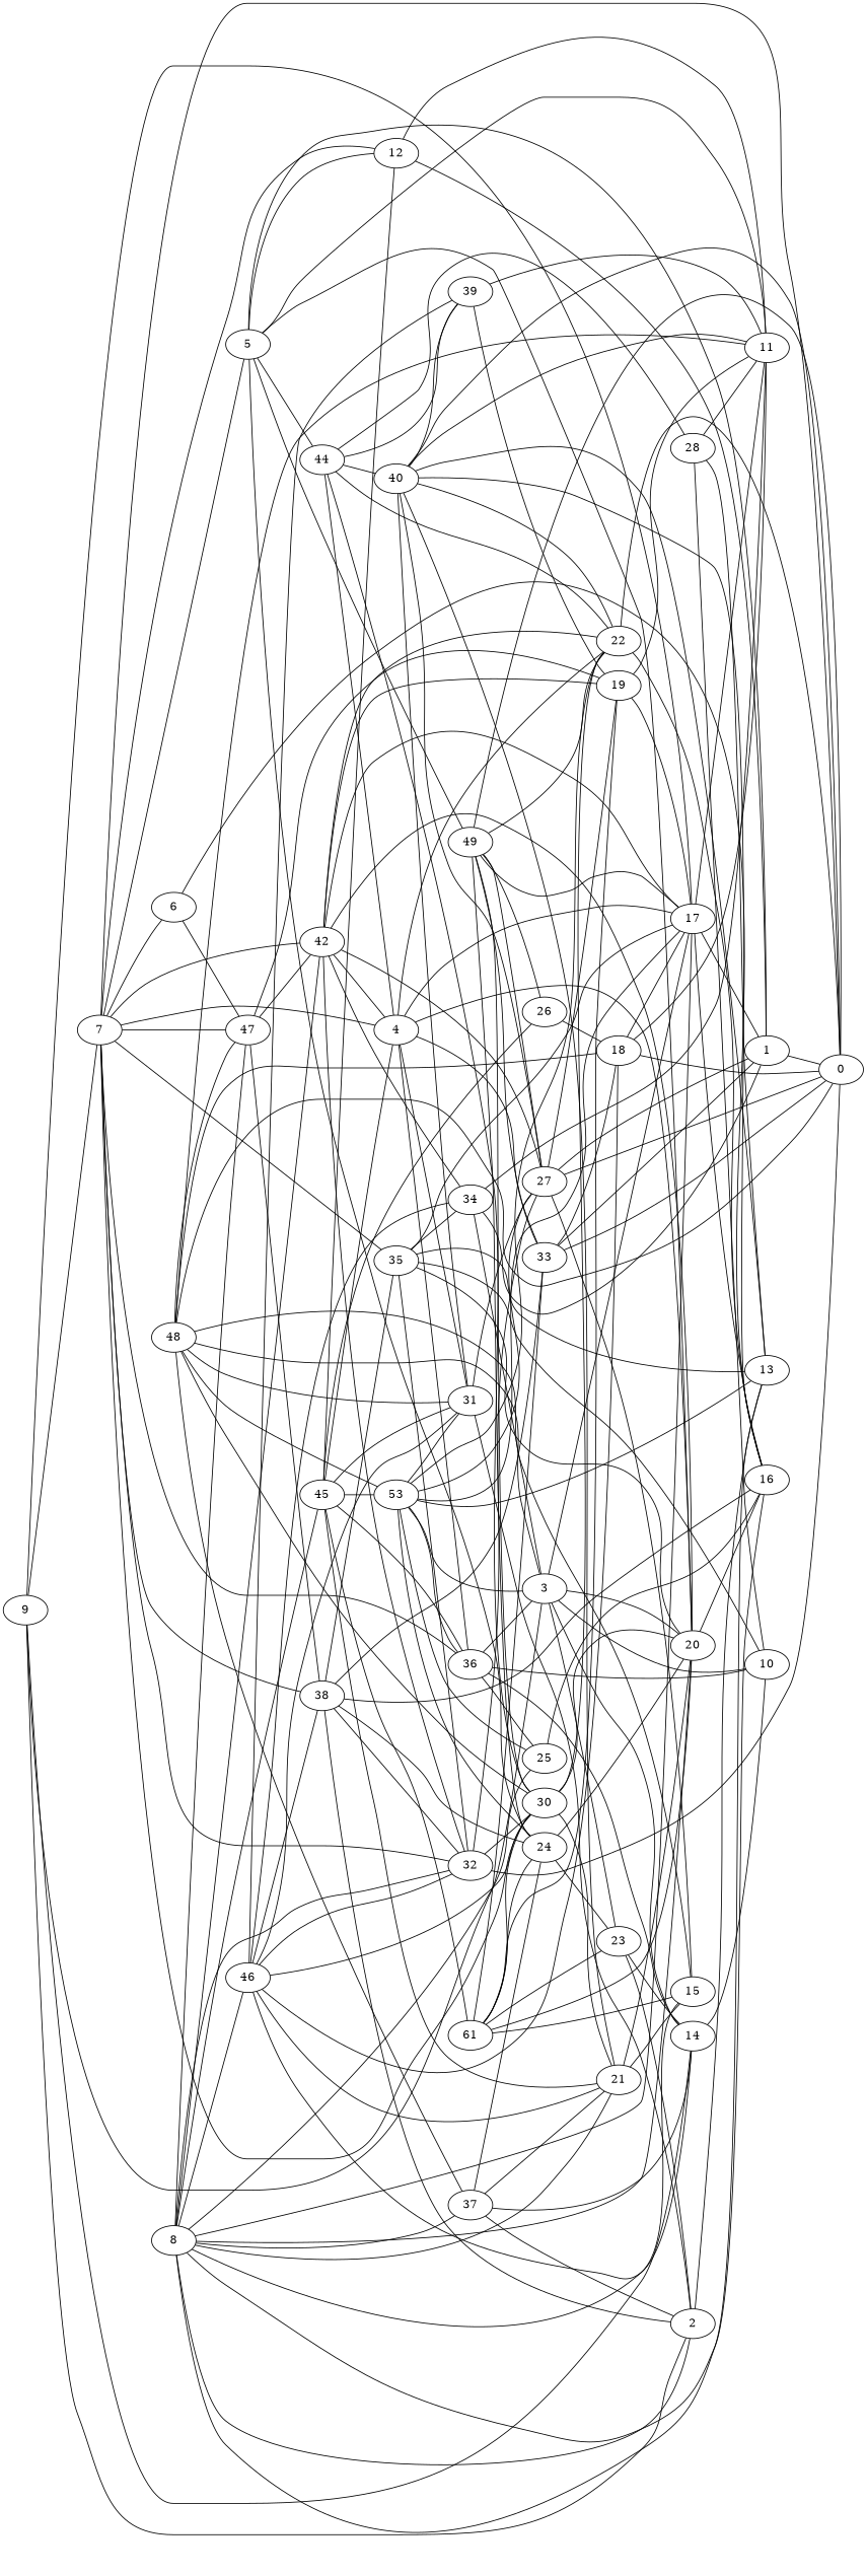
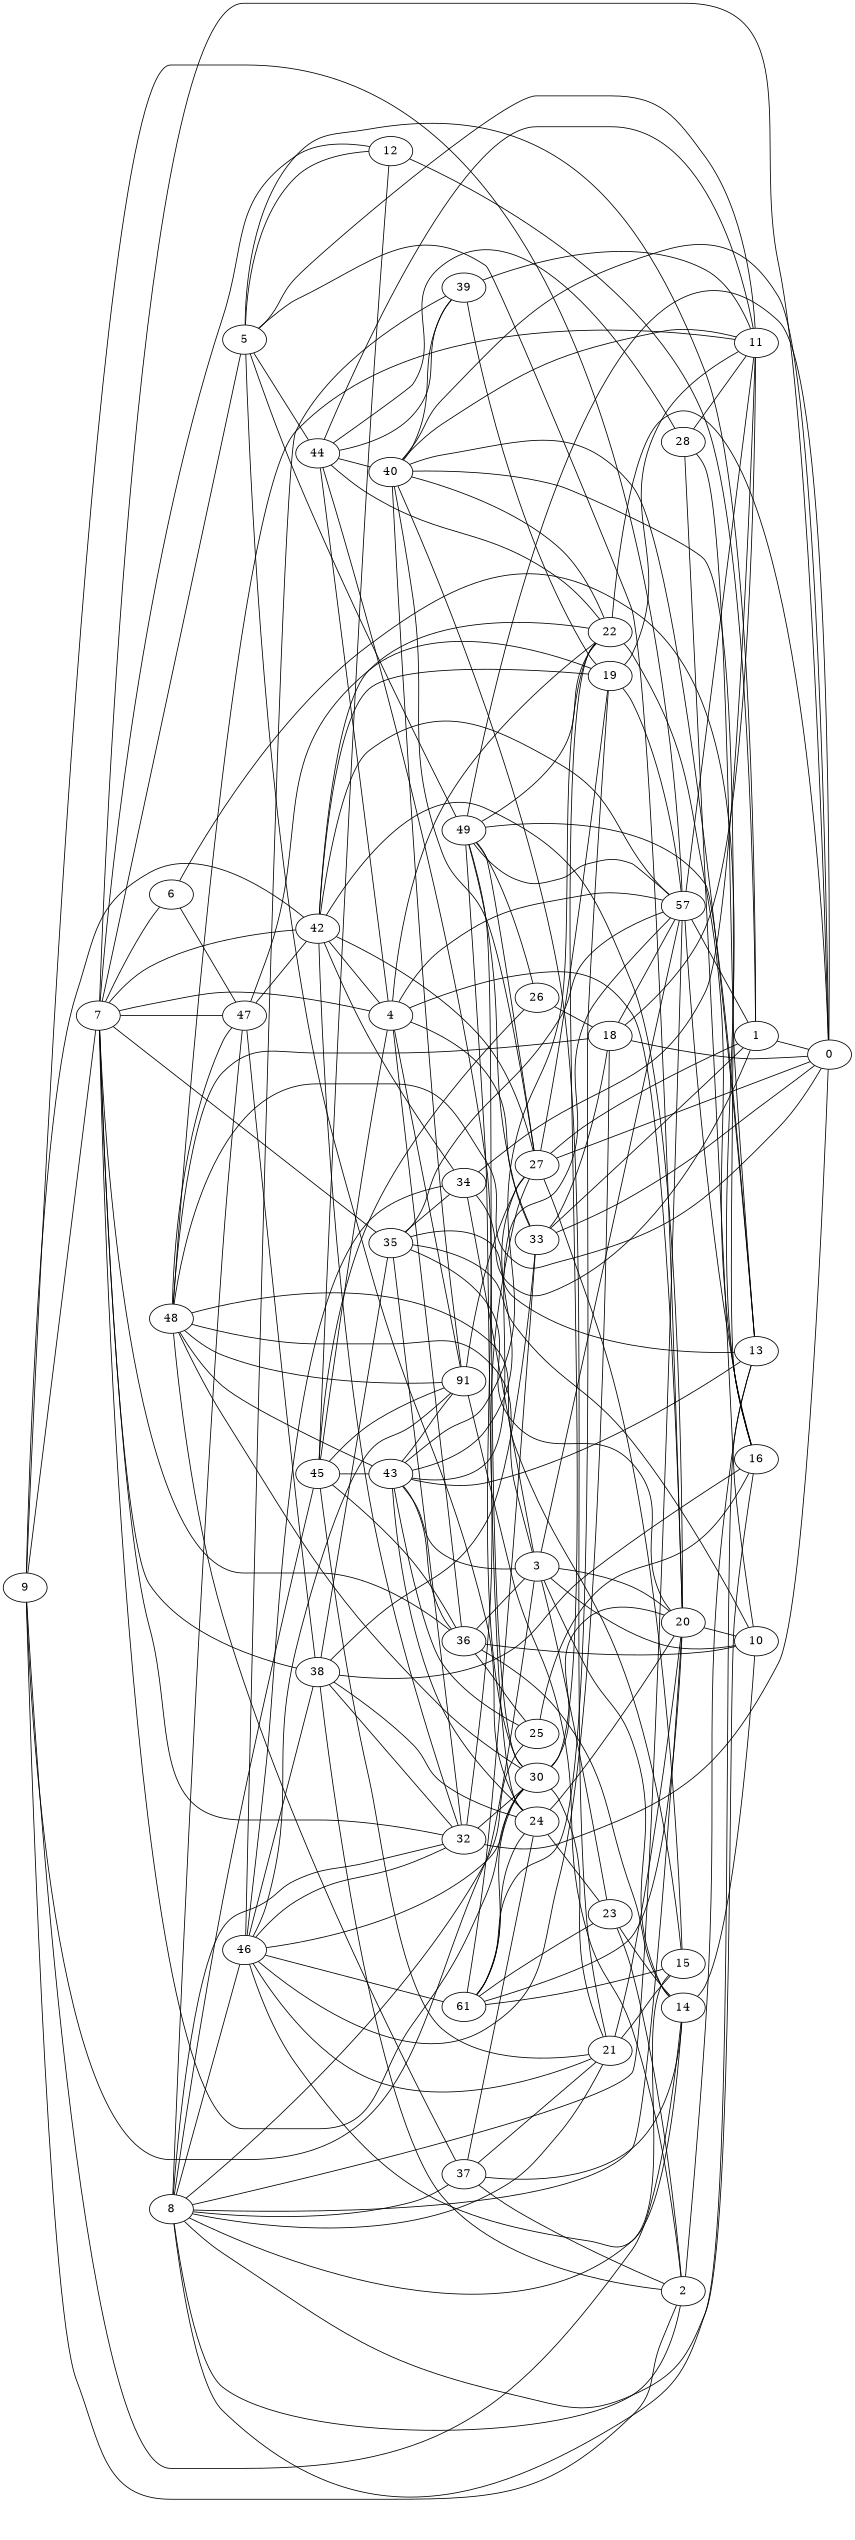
  digraph {
    rankdir=LR
    edge [color=black dir=none]
    24
-   17
+   17 [label=57]
    20
    23
    1
    11
    16
    26
    22
    18
    0
    5
    49
    44
    12
    33
    27
    30
    13
    39
    4
    28
    40
    42
    32
    19
    34
    15
    21
    36
    25
    10
    14
    3
    7
    47
    6
    38
    35
-   31
+   31 [label=91]
    2
    46
    n43 [label=61]
    8
    45
    37
-   43 [label=53]
+   43
    9
    48
    subgraph sub_1 {
      24
      17
      20
      23
      1
      11
      16
      26
      22
      18
      0
      5
      49
      44
      12
      33
      27
      30
      13
      39
      4
      28
      40
      42
      32
      19
      34
      15
      21
      36
      25
      10
      14
      3
      7
      47
      6
      38
      35
      31
      2
      46
      n43
      8
      45
      37
      43
      9
      48
    }
    24 -> 20
    24 -> 23
    17 -> 1
    17 -> 11
    17 -> 16
-   20 -> 16
+   20 -> 10
    23 -> 14
    23 -> 2
    1 -> 0
    26 -> 18
    22 -> 16
    22 -> 0
    18 -> 17
    18 -> 11
    18 -> 0
    5 -> 24
    5 -> 20
    5 -> 1
    5 -> 11
    5 -> 49
    5 -> 44
    5 -> 12
    49 -> 24
    49 -> 17
    49 -> 26
    49 -> 22
    49 -> 0
    49 -> 33
    49 -> 27
    49 -> 30
-   12 -> 11
+   49 -> 13
+   44 -> 11
    44 -> 22
    44 -> 30
    44 -> 39
    44 -> 4
    44 -> 28
    44 -> 40
    12 -> 1
    33 -> 1
    33 -> 18
    33 -> 0
    27 -> 1
    27 -> 0
    27 -> 19
    27 -> 15
    30 -> 20
    30 -> 22
    30 -> 21
    39 -> 11
    39 -> 19
    4 -> 17
    4 -> 20
    4 -> 22
    4 -> 33
    4 -> 36
    4 -> 31
    28 -> 11
    28 -> 13
    28 -> 10
    40 -> 11
    40 -> 16
    40 -> 22
    40 -> 0
    40 -> 27
    40 -> 13
    40 -> 39
    40 -> 21
    40 -> 31
    42 -> 17
    42 -> 20
    42 -> 22
    42 -> 27
    42 -> 4
    42 -> 32
    42 -> 19
    42 -> 34
    32 -> 0
    32 -> 27
    32 -> 30
    19 -> 17
    19 -> 11
    34 -> 1
    34 -> 11
    34 -> 3
    21 -> 20
    21 -> 15
    36 -> 25
    36 -> 10
    36 -> 14
    36 -> 3
    25 -> 16
    14 -> 10
    3 -> 17
    3 -> 20
    3 -> 23
    3 -> 10
    3 -> 14
    7 -> 0
    7 -> 5
    7 -> 12
    7 -> 30
    7 -> 4
    7 -> 42
    7 -> 32
    7 -> 36
    7 -> 47
    7 -> 6
    7 -> 38
    7 -> 35
    47 -> 42
    47 -> 19
    47 -> 38
    6 -> 16
    6 -> 47
    38 -> 24
    38 -> 16
    38 -> 33
    38 -> 32
    38 -> 35
    38 -> 2
    35 -> 17
    35 -> 20
    35 -> 13
    35 -> 32
    35 -> 34
    35 -> 10
    31 -> 27
    31 -> 2
    2 -> 13
    46 -> 18
    46 -> 30
    46 -> 39
    46 -> 32
    46 -> 34
    46 -> 21
    46 -> 14
    46 -> 38
    46 -> 31
-   45 -> n43
+   46 -> n43
    n43 -> 24
    n43 -> 20
    n43 -> 23
    n43 -> 33
    n43 -> 30
    n43 -> 19
    n43 -> 15
    8 -> 17
    8 -> 20
    8 -> 16
    8 -> 13
-   8 -> 42
+   9 -> 42
    8 -> 32
    8 -> 15
    8 -> 21
    8 -> 25
    8 -> 47
    8 -> 2
    8 -> 46
    8 -> 45
    8 -> 37
    45 -> 26
    45 -> 12
    45 -> 4
    45 -> 21
    45 -> 36
    45 -> 31
    45 -> 43
    37 -> 24
    37 -> 21
    37 -> 14
    37 -> 2
    43 -> 24
    43 -> 17
    43 -> 22
    43 -> 27
    43 -> 13
    43 -> 36
    43 -> 25
    43 -> 3
    43 -> 31
    9 -> 17
    9 -> 14
    9 -> 3
    9 -> 7
    9 -> 2
    48 -> 11
    48 -> 18
    48 -> 0
    48 -> 30
    48 -> 15
    48 -> 3
    48 -> 47
    48 -> 31
    48 -> 37
    48 -> 43
  }
